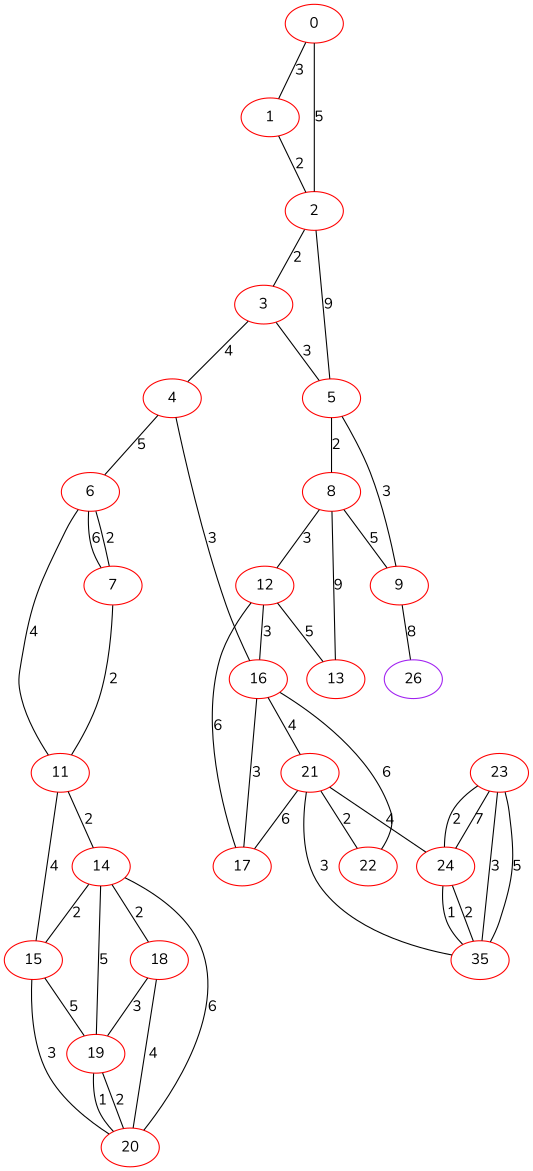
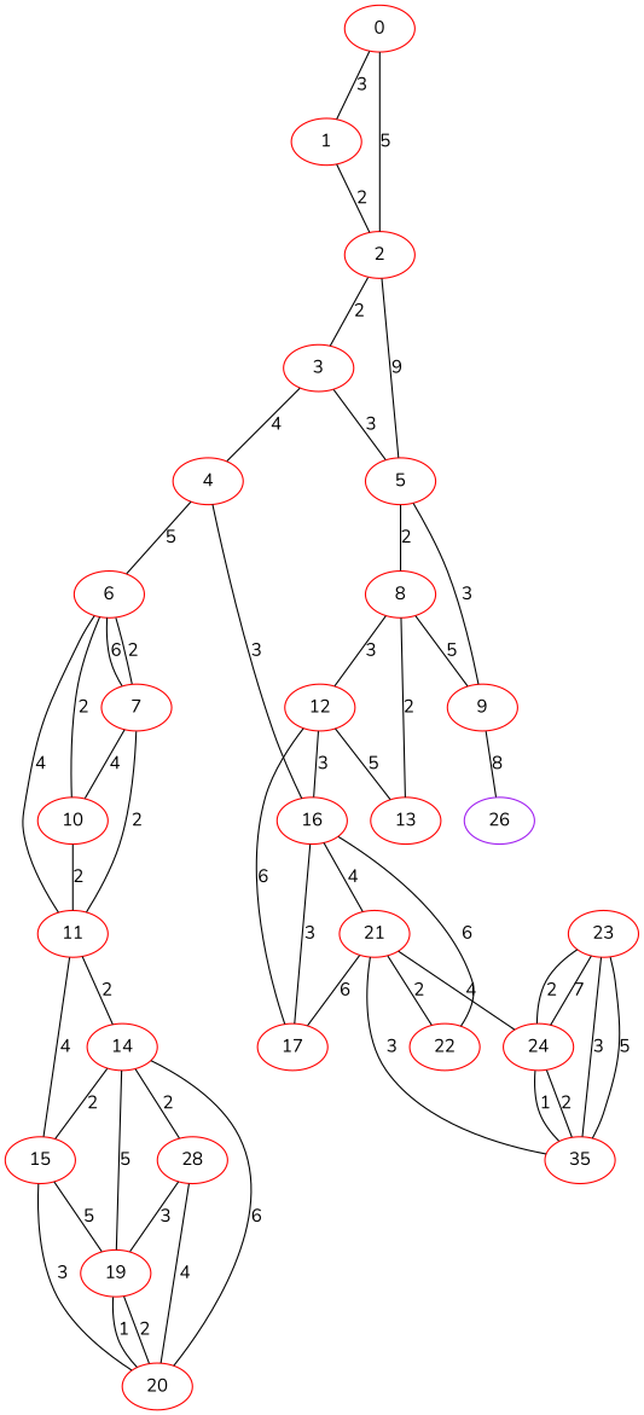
  graph {
    fontname=Nunito
    node [color=red fontname=Nunito weight=1]
    edge [fontname=Nunito]
    0
    1
    2
    3
    5
    4
    8
    9
    6
    16
    7
+   10
    11
    12
    13
    26 [color=purple weight=4]
    14
    15
    17
-   18
+   18 [label=28]
    19
    20
    21
    22
    24
    n26 [label=35]
    23
    0 -- 1 [label=3]
    0 -- 2 [label=5]
    1 -- 2 [label=2]
    2 -- 3 [label=2]
    2 -- 5 [label=9]
    3 -- 5 [label=3]
    3 -- 4 [label=4]
    5 -- 8 [label=2]
    5 -- 9 [label=3]
    4 -- 6 [label=5]
    4 -- 16 [label=3]
    8 -- 9 [label=5]
    8 -- 12 [label=3]
-   8 -- 13 [label=9]
+   8 -- 13 [label=2]
    9 -- 26 [label=8]
    6 -- 7 [label=2]
    6 -- 7 [label=6]
+   6 -- 10 [label=2]
    6 -- 11 [label=4]
    16 -- 17 [label=3]
    16 -- 21 [label=4]
    16 -- 22 [label=6]
+   7 -- 10 [label=4]
    7 -- 11 [label=2]
+   10 -- 11 [label=2]
    11 -- 14 [label=2]
    11 -- 15 [label=4]
    12 -- 16 [label=3]
    12 -- 13 [label=5]
    12 -- 17 [label=6]
    14 -- 15 [label=2]
    14 -- 18 [label=2]
    14 -- 19 [label=5]
    14 -- 20 [label=6]
    15 -- 19 [label=5]
    15 -- 20 [label=3]
    18 -- 19 [label=3]
    18 -- 20 [label=4]
    19 -- 20 [label=2]
    19 -- 20 [label=1]
    21 -- 17 [label=6]
    21 -- 22 [label=2]
    21 -- 24 [label=4]
    21 -- n26 [label=3]
    24 -- n26 [label=1]
    24 -- n26 [label=2]
    23 -- 24 [label=2]
    23 -- 24 [label=7]
    23 -- n26 [label=3]
    23 -- n26 [label=5]
  }
